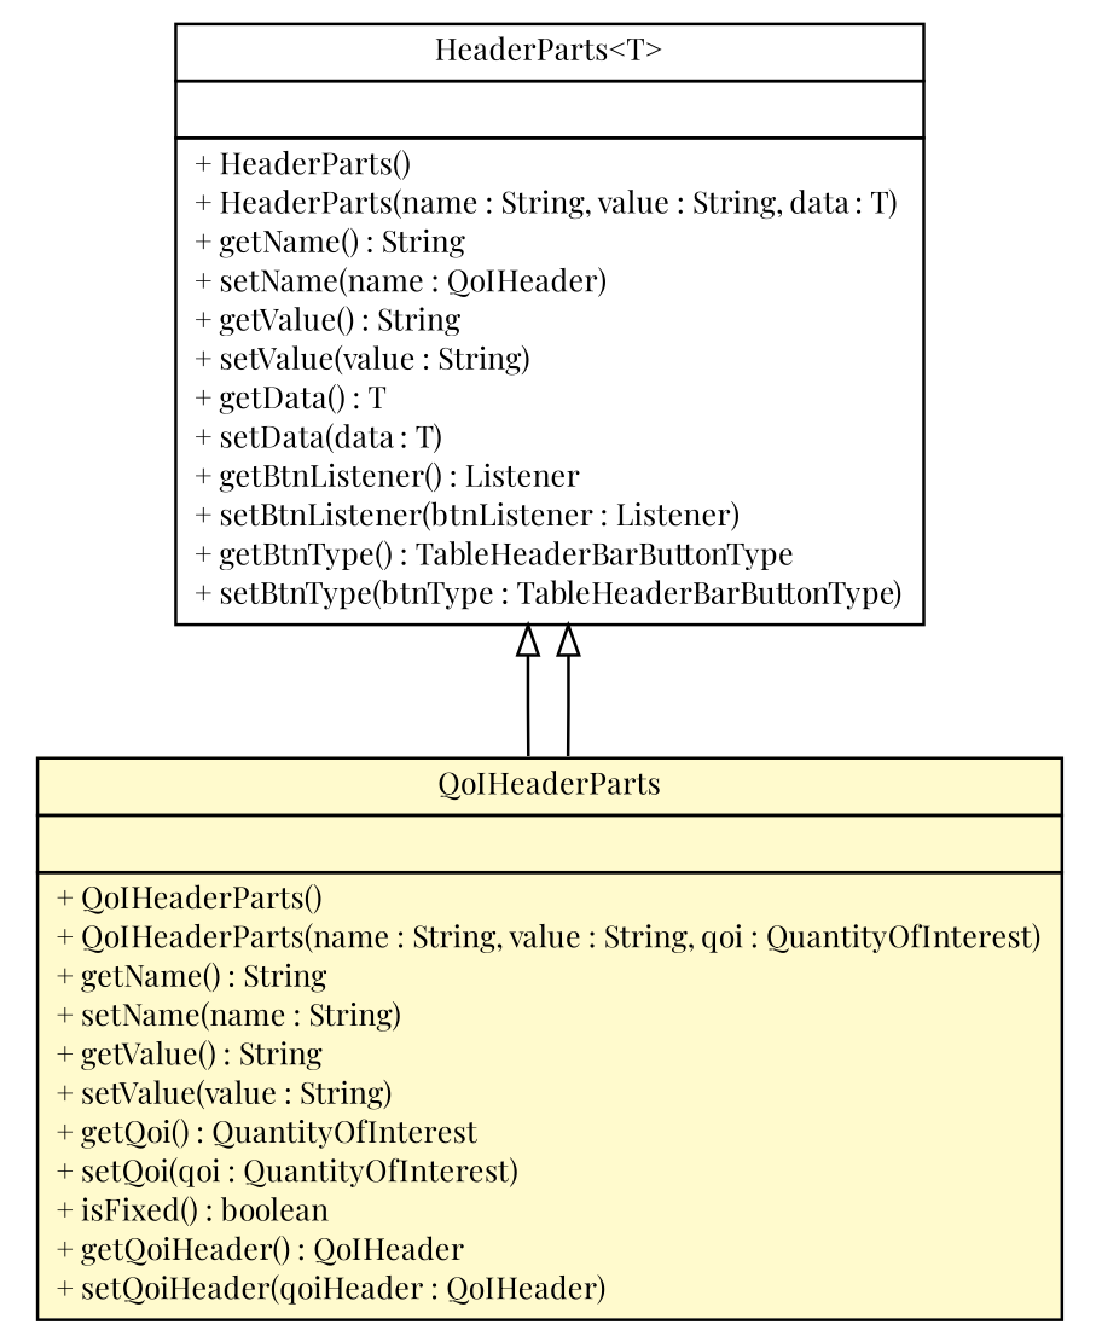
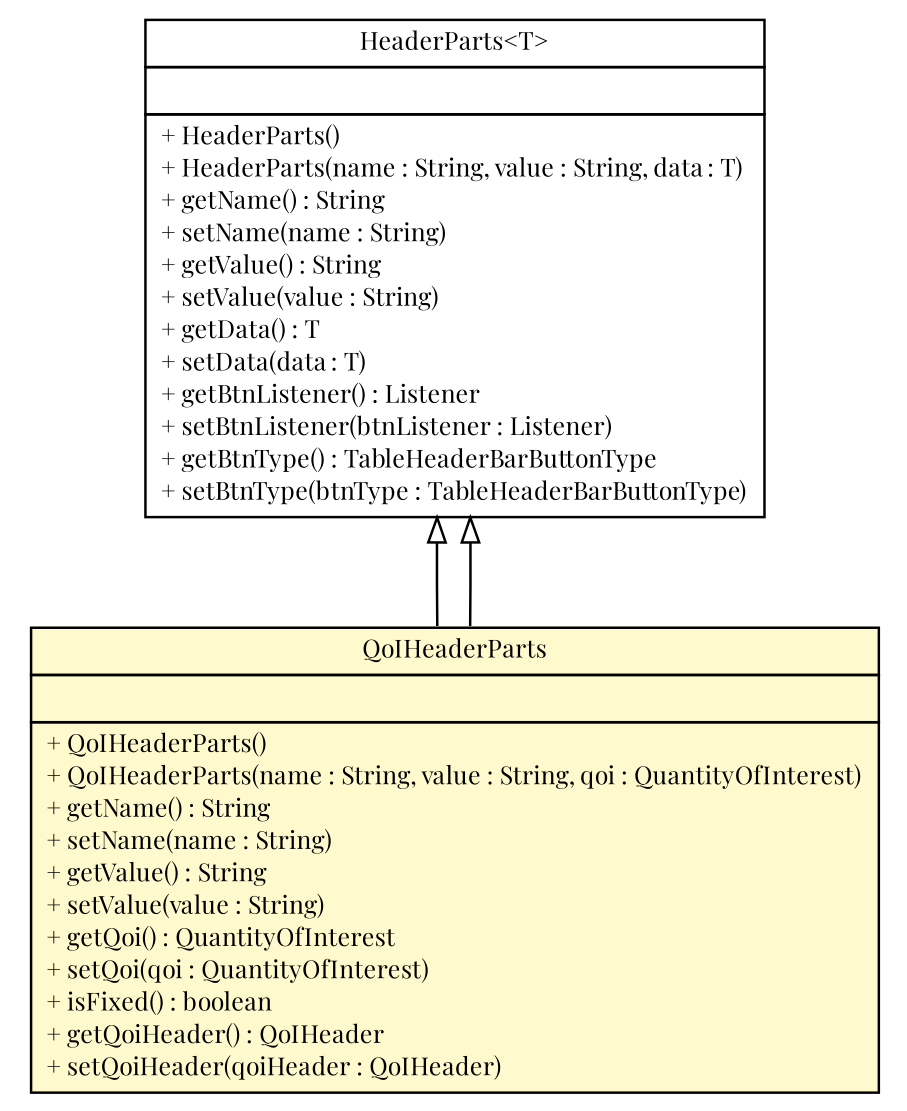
  digraph {
    nodesep=0.25
    ranksep=0.5
    fontname="Playfair Display"
    node [fontcolor=black fontname="Playfair Display" fontsize=10.0 shape=plaintext]
    edge [arrowtail=empty dir=back fontname="Playfair Display" fontsize=10 headport=p labelfontname=arial labelfontsize=10 tailport=p]
-   n1 [label=<<table title="gov.sandia.cf.parts.model.HeaderParts" border="0" cellborder="1" cellspacing="0" cellpadding="2" port="p" href="./HeaderParts.html"> 		<tr><td><table border="0" cellspacing="0" cellpadding="1"> <tr><td align="center" balign="center"> HeaderParts&lt;T&gt; </td></tr> 		</table></td></tr> 		<tr><td><table border="0" cellspacing="0" cellpadding="1"> <tr><td align="left" balign="left">  </td></tr> 		</table></td></tr> 		<tr><td><table border="0" cellspacing="0" cellpadding="1"> <tr><td align="left" balign="left"> + HeaderParts() </td></tr> <tr><td align="left" balign="left"> + HeaderParts(name : String, value : String, data : T) </td></tr> <tr><td align="left" balign="left"> + getName() : String </td></tr> <tr><td align="left" balign="left"> + setName(name : QoIHeader) </td></tr> <tr><td align="left" balign="left"> + getValue() : String </td></tr> <tr><td align="left" balign="left"> + setValue(value : String) </td></tr> <tr><td align="left" balign="left"> + getData() : T </td></tr> <tr><td align="left" balign="left"> + setData(data : T) </td></tr> <tr><td align="left" balign="left"> + getBtnListener() : Listener </td></tr> <tr><td align="left" balign="left"> + setBtnListener(btnListener : Listener) </td></tr> <tr><td align="left" balign="left"> + getBtnType() : TableHeaderBarButtonType </td></tr> <tr><td align="left" balign="left"> + setBtnType(btnType : TableHeaderBarButtonType) </td></tr> 		</table></td></tr> 		</table>>]
+   n1 [label=<<table title="gov.sandia.cf.parts.model.HeaderParts" border="0" cellborder="1" cellspacing="0" cellpadding="2" port="p" href="./HeaderParts.html"> 		<tr><td><table border="0" cellspacing="0" cellpadding="1"> <tr><td align="center" balign="center"> HeaderParts&lt;T&gt; </td></tr> 		</table></td></tr> 		<tr><td><table border="0" cellspacing="0" cellpadding="1"> <tr><td align="left" balign="left">  </td></tr> 		</table></td></tr> 		<tr><td><table border="0" cellspacing="0" cellpadding="1"> <tr><td align="left" balign="left"> + HeaderParts() </td></tr> <tr><td align="left" balign="left"> + HeaderParts(name : String, value : String, data : T) </td></tr> <tr><td align="left" balign="left"> + getName() : String </td></tr> <tr><td align="left" balign="left"> + setName(name : String) </td></tr> <tr><td align="left" balign="left"> + getValue() : String </td></tr> <tr><td align="left" balign="left"> + setValue(value : String) </td></tr> <tr><td align="left" balign="left"> + getData() : T </td></tr> <tr><td align="left" balign="left"> + setData(data : T) </td></tr> <tr><td align="left" balign="left"> + getBtnListener() : Listener </td></tr> <tr><td align="left" balign="left"> + setBtnListener(btnListener : Listener) </td></tr> <tr><td align="left" balign="left"> + getBtnType() : TableHeaderBarButtonType </td></tr> <tr><td align="left" balign="left"> + setBtnType(btnType : TableHeaderBarButtonType) </td></tr> 		</table></td></tr> 		</table>>]
    n2 [label=<<table title="gov.sandia.cf.parts.model.QoIHeaderParts" border="0" cellborder="1" cellspacing="0" cellpadding="2" port="p" bgcolor="lemonChiffon" href="./QoIHeaderParts.html"> 		<tr><td><table border="0" cellspacing="0" cellpadding="1"> <tr><td align="center" balign="center"> QoIHeaderParts </td></tr> 		</table></td></tr> 		<tr><td><table border="0" cellspacing="0" cellpadding="1"> <tr><td align="left" balign="left">  </td></tr> 		</table></td></tr> 		<tr><td><table border="0" cellspacing="0" cellpadding="1"> <tr><td align="left" balign="left"> + QoIHeaderParts() </td></tr> <tr><td align="left" balign="left"> + QoIHeaderParts(name : String, value : String, qoi : QuantityOfInterest) </td></tr> <tr><td align="left" balign="left"> + getName() : String </td></tr> <tr><td align="left" balign="left"> + setName(name : String) </td></tr> <tr><td align="left" balign="left"> + getValue() : String </td></tr> <tr><td align="left" balign="left"> + setValue(value : String) </td></tr> <tr><td align="left" balign="left"> + getQoi() : QuantityOfInterest </td></tr> <tr><td align="left" balign="left"> + setQoi(qoi : QuantityOfInterest) </td></tr> <tr><td align="left" balign="left"> + isFixed() : boolean </td></tr> <tr><td align="left" balign="left"> + getQoiHeader() : QoIHeader </td></tr> <tr><td align="left" balign="left"> + setQoiHeader(qoiHeader : QoIHeader) </td></tr> 		</table></td></tr> 		</table>>]
    n1 -> n2
    n1 -> n2
  }
